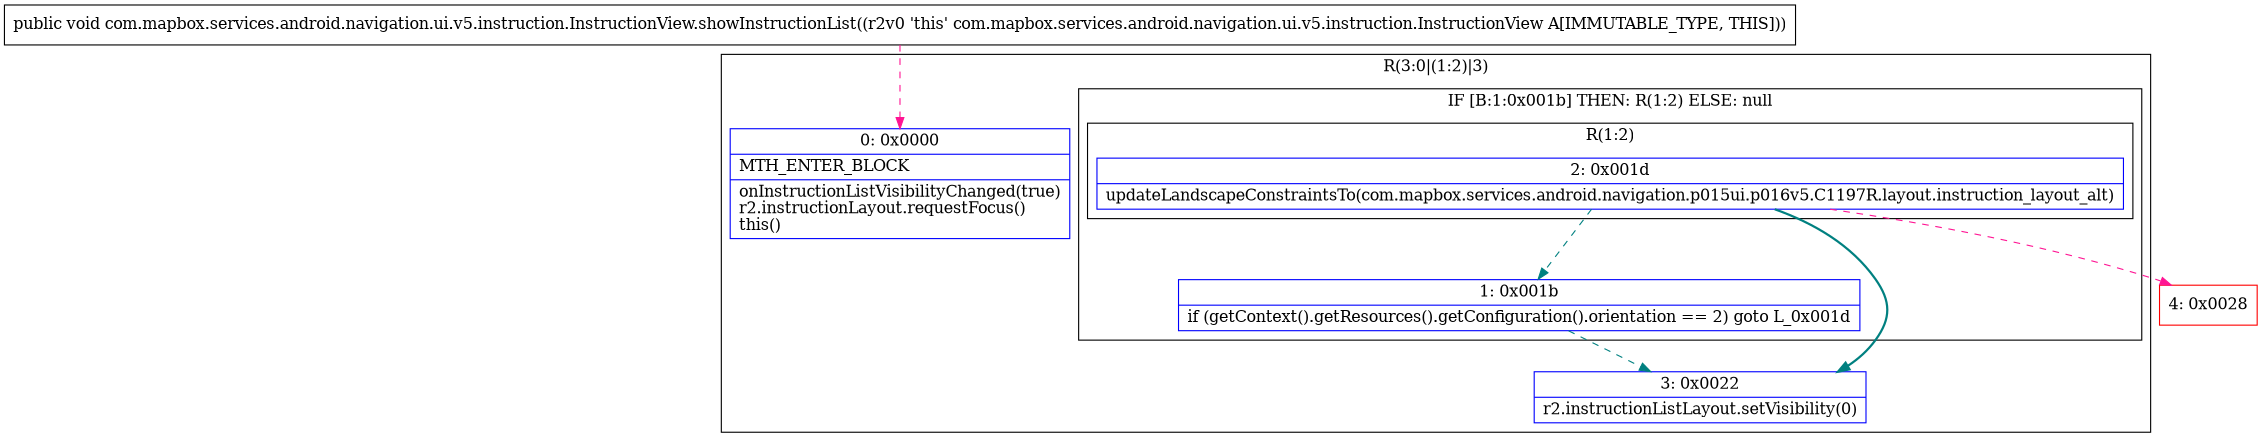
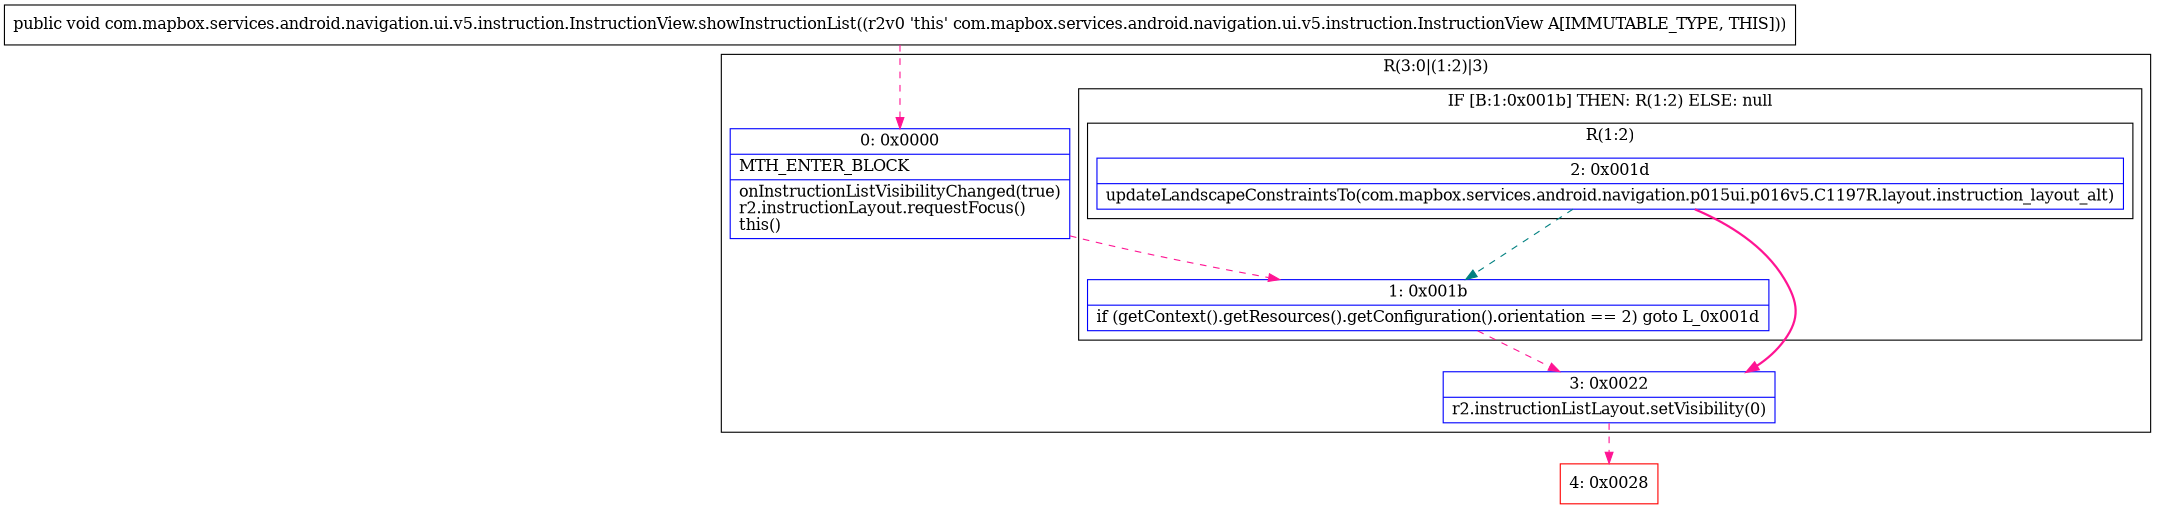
  digraph {
    node [color=blue shape=record]
    edge [color=deeppink style=dashed]
    n1 [label="{2\:\ 0x001d|updateLandscapeConstraintsTo(com.mapbox.services.android.navigation.p015ui.p016v5.C1197R.layout.instruction_layout_alt)\l}"]
    n2 [label="{1\:\ 0x001b|if (getContext().getResources().getConfiguration().orientation == 2) goto L_0x001d\l}"]
    n3 [label="{0\:\ 0x0000|MTH_ENTER_BLOCK\l|onInstructionListVisibilityChanged(true)\lr2.instructionLayout.requestFocus()\lthis()\l}"]
    n4 [label="{3\:\ 0x0022|r2.instructionListLayout.setVisibility(0)\l}"]
    n5 [color=red label="{4\:\ 0x0028}"]
    n6 [label="{public void com.mapbox.services.android.navigation.ui.v5.instruction.InstructionView.showInstructionList((r2v0 'this' com.mapbox.services.android.navigation.ui.v5.instruction.InstructionView A[IMMUTABLE_TYPE, THIS])) }" color=""]
    subgraph cluster_1 {
      label="R(3:0|(1:2)|3)"
      n3
      n4
      subgraph cluster_2 {
        label="IF [B:1:0x001b] THEN: R(1:2) ELSE: null"
        n2
        subgraph cluster_3 {
          label="R(1:2)"
          n1
        }
      }
    }
    n1 -> n2 [color=teal]
-   n1 -> n4 [color=teal style=bold]
-   n2 -> n4 [color=teal]
-   n1 -> n5
+   n1 -> n4 [style=bold]
+   n2 -> n4
+   n3 -> n2
+   n4 -> n5
    n6 -> n3
  }
